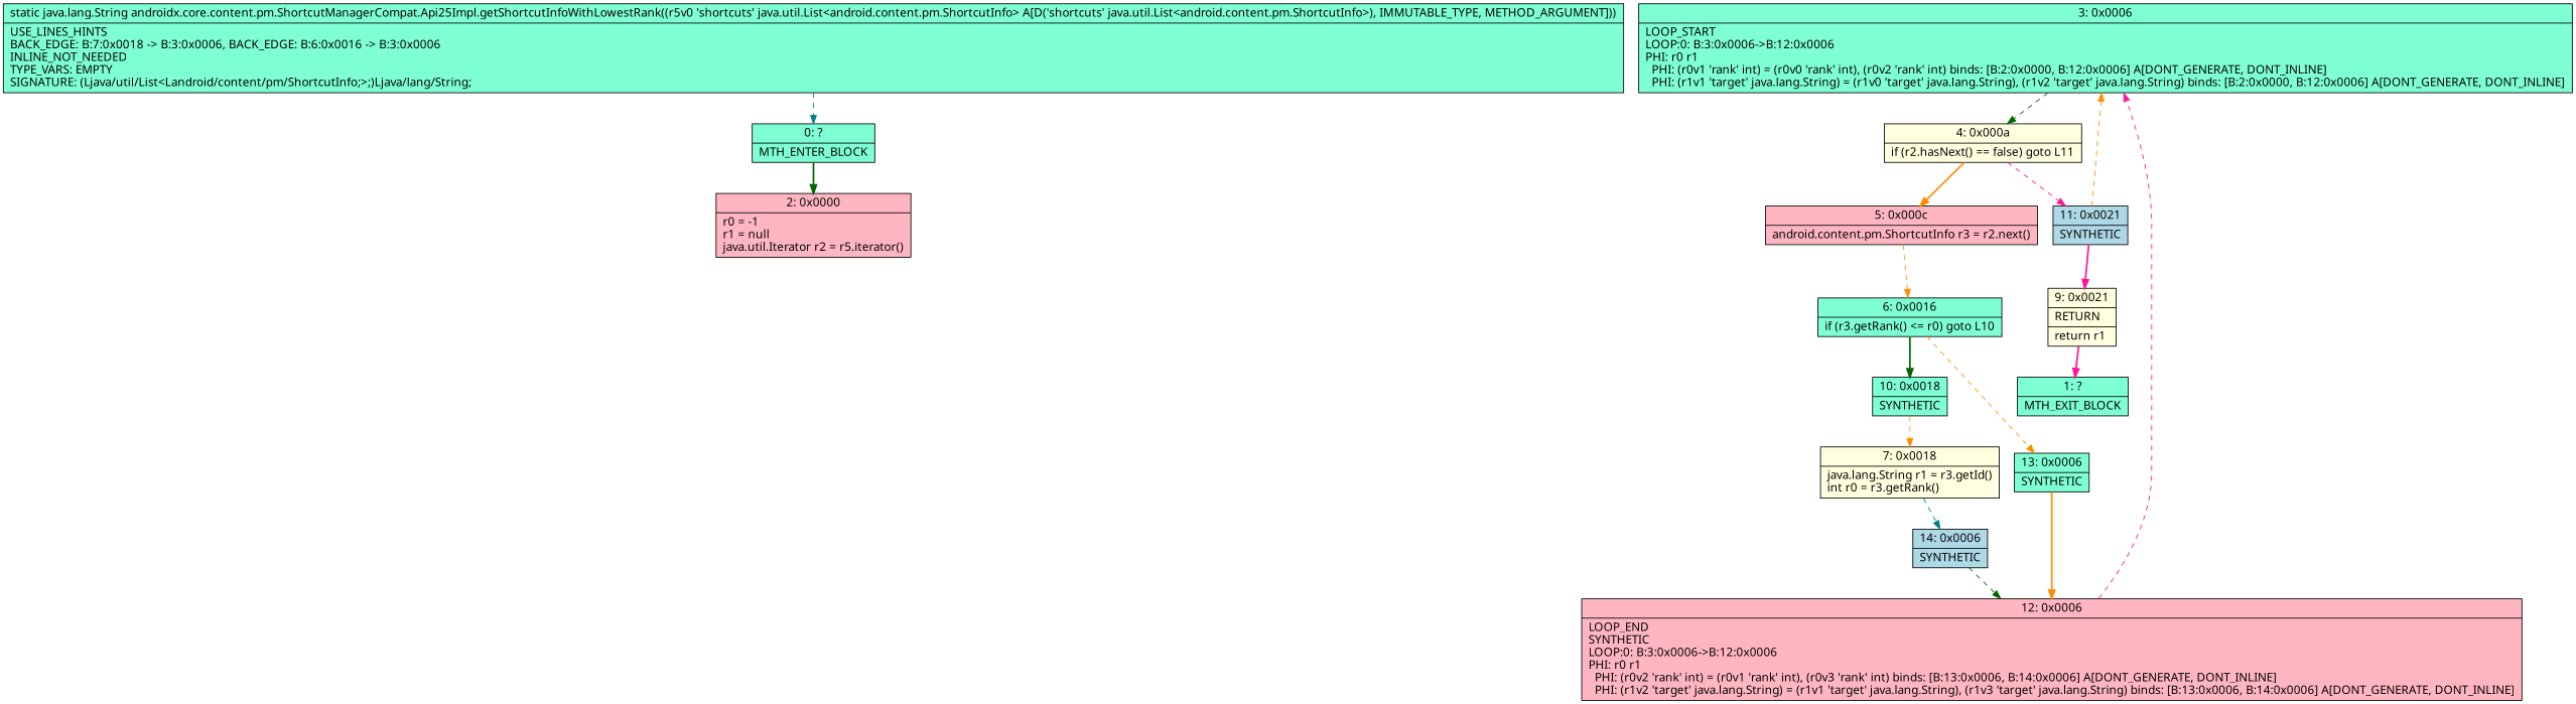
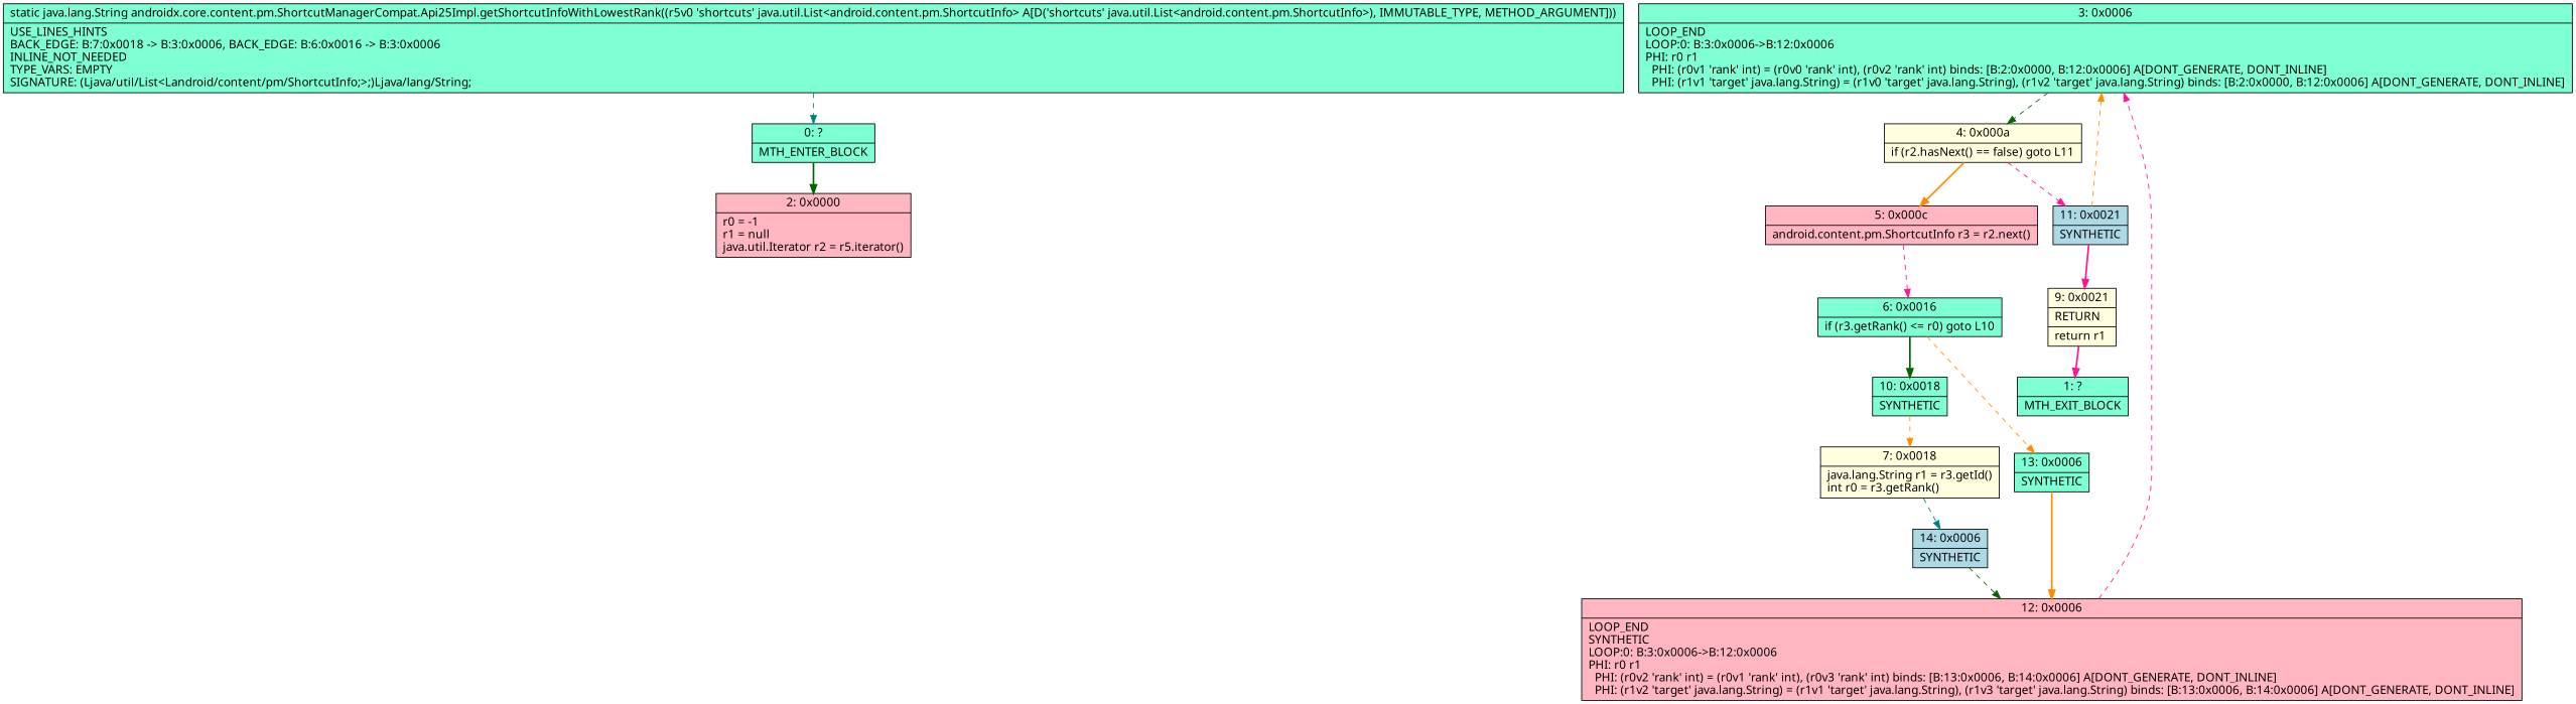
  digraph {
    fontname="Noto Sans"
    node [fillcolor=aquamarine fontname="Noto Sans" shape=record style=filled]
    edge [color=darkorange fontname="Noto Sans" style=dashed]
    n1 [label="{0\:\ ?|MTH_ENTER_BLOCK\l}"]
    n2 [fillcolor=lightpink label="{2\:\ 0x0000|r0 = \-1\lr1 = null\ljava.util.Iterator r2 = r5.iterator()\l}"]
-   n3 [label="{3\:\ 0x0006|LOOP_START\lLOOP:0: B:3:0x0006\-\>B:12:0x0006\lPHI: r0 r1 \l  PHI: (r0v1 'rank' int) = (r0v0 'rank' int), (r0v2 'rank' int) binds: [B:2:0x0000, B:12:0x0006] A[DONT_GENERATE, DONT_INLINE]\l  PHI: (r1v1 'target' java.lang.String) = (r1v0 'target' java.lang.String), (r1v2 'target' java.lang.String) binds: [B:2:0x0000, B:12:0x0006] A[DONT_GENERATE, DONT_INLINE]\l}"]
+   n3 [label="{3\:\ 0x0006|LOOP_END\lLOOP:0: B:3:0x0006\-\>B:12:0x0006\lPHI: r0 r1 \l  PHI: (r0v1 'rank' int) = (r0v0 'rank' int), (r0v2 'rank' int) binds: [B:2:0x0000, B:12:0x0006] A[DONT_GENERATE, DONT_INLINE]\l  PHI: (r1v1 'target' java.lang.String) = (r1v0 'target' java.lang.String), (r1v2 'target' java.lang.String) binds: [B:2:0x0000, B:12:0x0006] A[DONT_GENERATE, DONT_INLINE]\l}"]
    n4 [fillcolor=lightyellow label="{4\:\ 0x000a|if (r2.hasNext() == false) goto L11\l}"]
    n5 [fillcolor=lightpink label="{5\:\ 0x000c|android.content.pm.ShortcutInfo r3 = r2.next()\l}"]
    n6 [fillcolor=lightblue label="{11\:\ 0x0021|SYNTHETIC\l}"]
    n7 [label="{6\:\ 0x0016|if (r3.getRank() \<= r0) goto L10\l}"]
    n8 [fillcolor=lightyellow label="{9\:\ 0x0021|RETURN\l|return r1\l}"]
    n9 [label="{10\:\ 0x0018|SYNTHETIC\l}"]
    n10 [label="{13\:\ 0x0006|SYNTHETIC\l}"]
    n11 [fillcolor=lightyellow label="{7\:\ 0x0018|java.lang.String r1 = r3.getId()\lint r0 = r3.getRank()\l}"]
    n12 [fillcolor=lightpink label="{12\:\ 0x0006|LOOP_END\lSYNTHETIC\lLOOP:0: B:3:0x0006\-\>B:12:0x0006\lPHI: r0 r1 \l  PHI: (r0v2 'rank' int) = (r0v1 'rank' int), (r0v3 'rank' int) binds: [B:13:0x0006, B:14:0x0006] A[DONT_GENERATE, DONT_INLINE]\l  PHI: (r1v2 'target' java.lang.String) = (r1v1 'target' java.lang.String), (r1v3 'target' java.lang.String) binds: [B:13:0x0006, B:14:0x0006] A[DONT_GENERATE, DONT_INLINE]\l}"]
    n13 [fillcolor=lightblue label="{14\:\ 0x0006|SYNTHETIC\l}"]
    n14 [label="{1\:\ ?|MTH_EXIT_BLOCK\l}"]
    n15 [label="{static java.lang.String androidx.core.content.pm.ShortcutManagerCompat.Api25Impl.getShortcutInfoWithLowestRank((r5v0 'shortcuts' java.util.List\<android.content.pm.ShortcutInfo\> A[D('shortcuts' java.util.List\<android.content.pm.ShortcutInfo\>), IMMUTABLE_TYPE, METHOD_ARGUMENT]))  | USE_LINES_HINTS\lBACK_EDGE: B:7:0x0018 \-\> B:3:0x0006, BACK_EDGE: B:6:0x0016 \-\> B:3:0x0006\lINLINE_NOT_NEEDED\lTYPE_VARS: EMPTY\lSIGNATURE: (Ljava\/util\/List\<Landroid\/content\/pm\/ShortcutInfo;\>;)Ljava\/lang\/String;\l}"]
    n1 -> n2 [color=darkgreen style=bold]
    n3 -> n4 [color=darkgreen]
    n4 -> n5 [style=bold]
    n4 -> n6 [color=deeppink]
-   n5 -> n7
+   n5 -> n7 [color=deeppink]
    n6 -> n3
    n6 -> n8 [color=deeppink style=bold]
    n7 -> n9 [color=darkgreen style=bold]
    n7 -> n10
    n8 -> n14 [color=deeppink style=bold]
    n9 -> n11
    n10 -> n12 [style=bold]
    n11 -> n13 [color=teal]
    n12 -> n3 [color=deeppink]
    n13 -> n12 [color=darkgreen]
    n15 -> n1 [color=teal]
  }
